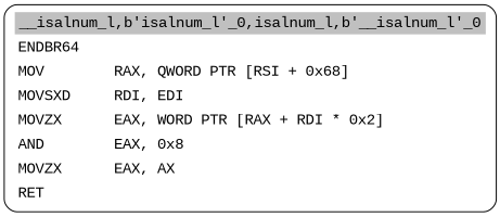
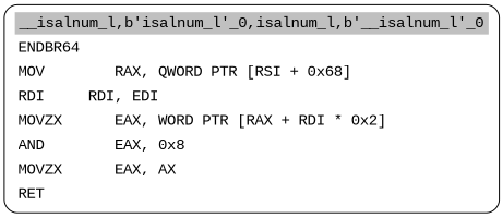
  digraph {
    rankdir=LR
-   n1 [fontname="Courier New" label=<<table border="0" cellborder="0" cellpadding="3"><tr><td align="center" colspan="2" bgcolor="grey">__isalnum_l,b'isalnum_l'_0,isalnum_l,b'__isalnum_l'_0</td></tr><tr><td align="left">ENDBR64    </td></tr><tr><td align="left">MOV        RAX, QWORD PTR [RSI + 0x68]</td></tr><tr><td align="left">MOVSXD     RDI, EDI</td></tr><tr><td align="left">MOVZX      EAX, WORD PTR [RAX + RDI * 0x2]</td></tr><tr><td align="left">AND        EAX, 0x8</td></tr><tr><td align="left">MOVZX      EAX, AX</td></tr><tr><td align="left">RET        </td></tr></table>> shape=Mrecord]
+   n1 [fontname="Courier New" label=<<table border="0" cellborder="0" cellpadding="3"><tr><td align="center" colspan="2" bgcolor="grey">__isalnum_l,b'isalnum_l'_0,isalnum_l,b'__isalnum_l'_0</td></tr><tr><td align="left">ENDBR64    </td></tr><tr><td align="left">MOV        RAX, QWORD PTR [RSI + 0x68]</td></tr><tr><td align="left">RDI     RDI, EDI</td></tr><tr><td align="left">MOVZX      EAX, WORD PTR [RAX + RDI * 0x2]</td></tr><tr><td align="left">AND        EAX, 0x8</td></tr><tr><td align="left">MOVZX      EAX, AX</td></tr><tr><td align="left">RET        </td></tr></table>> shape=Mrecord]
  }
